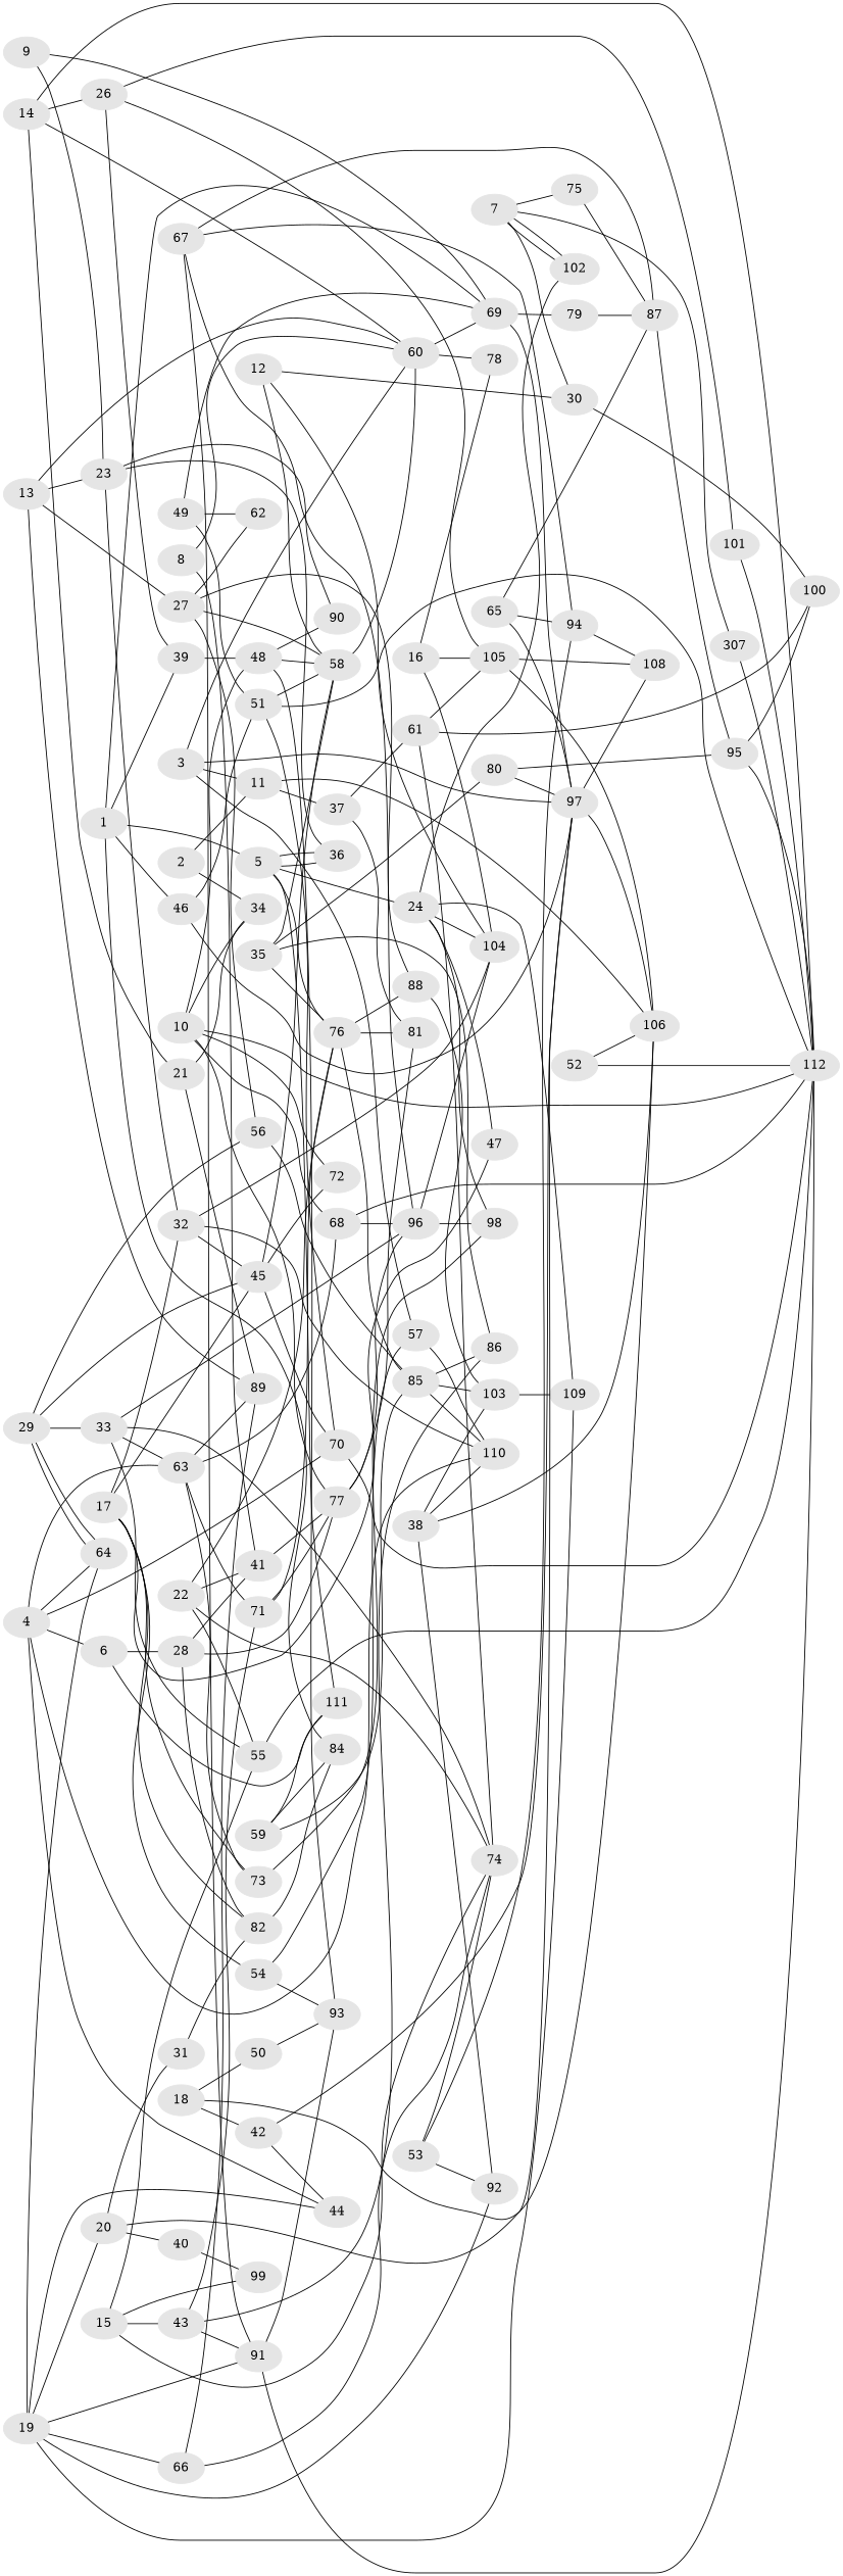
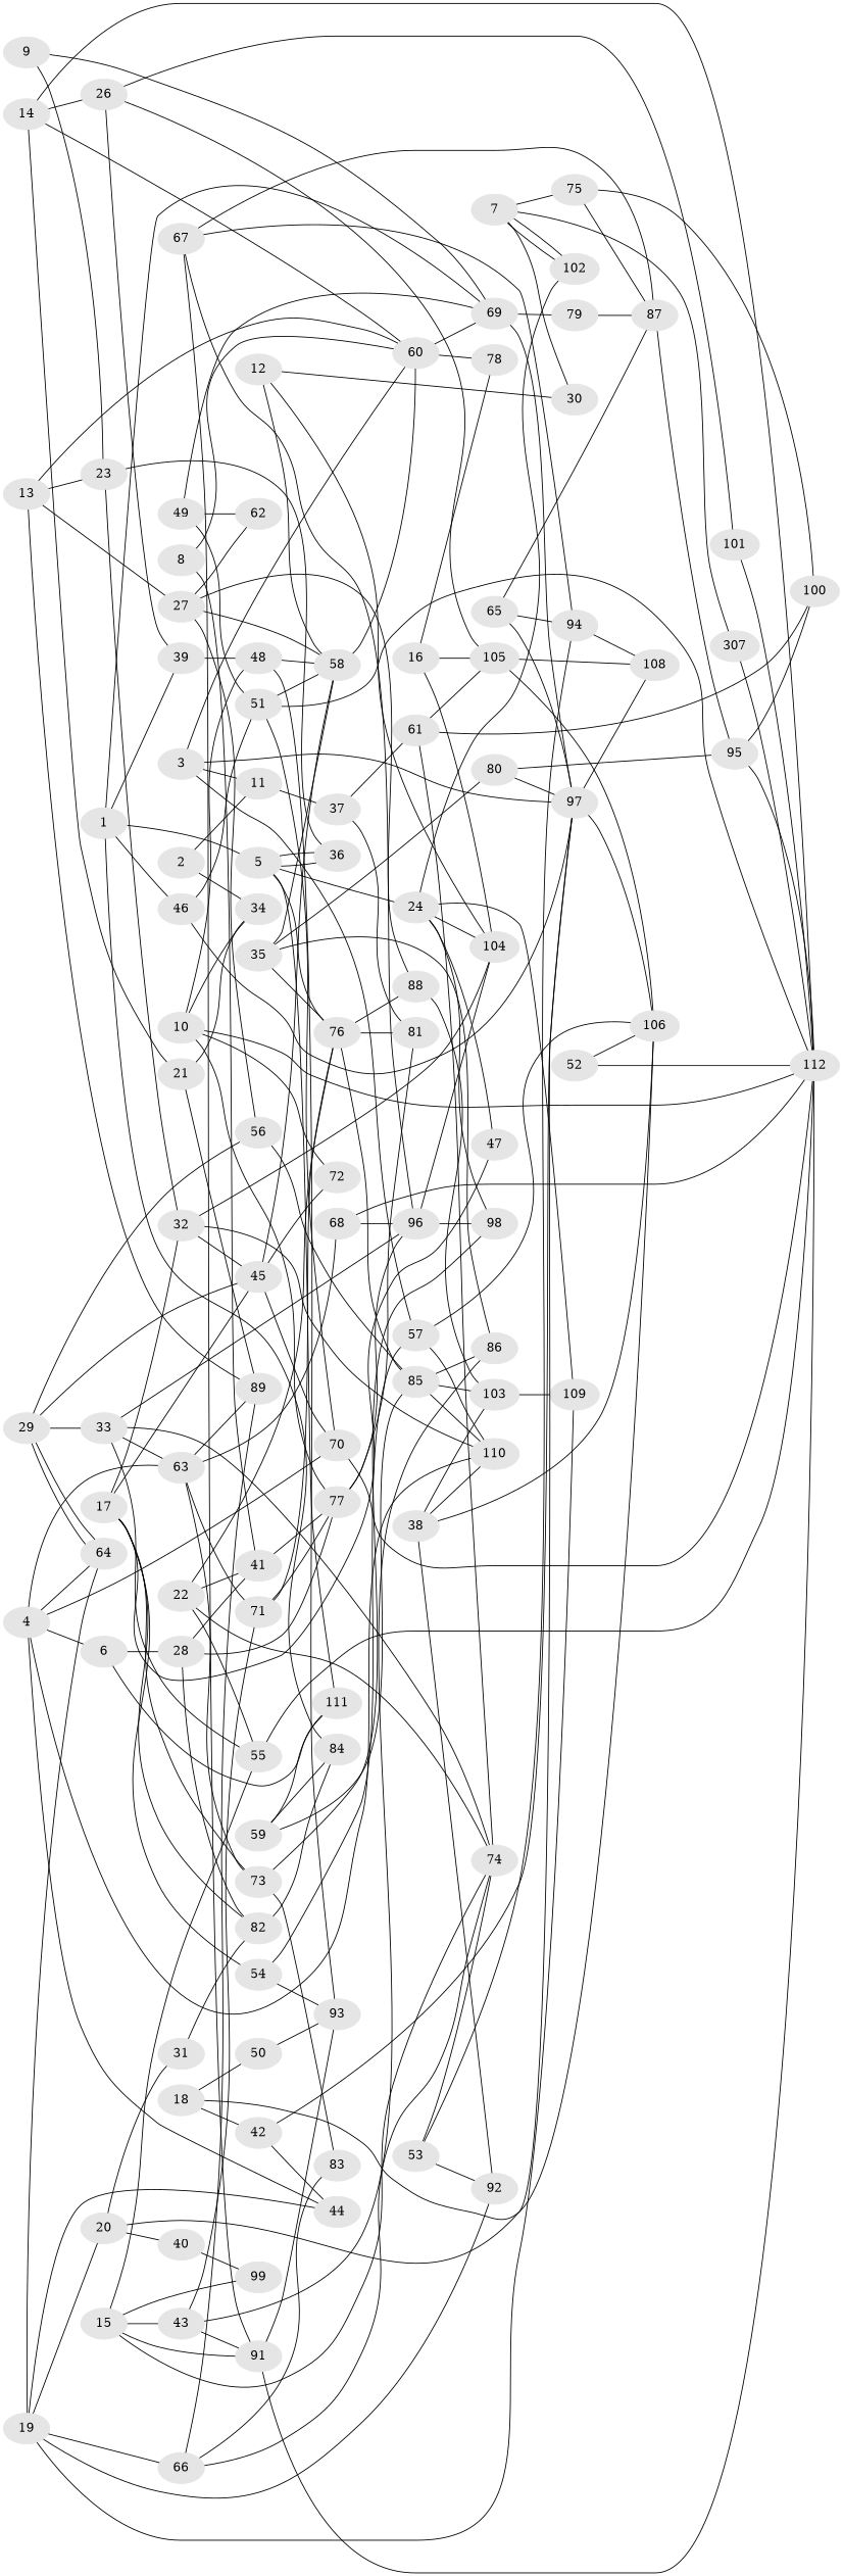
  graph {
    rankdir=LR
    node [color=gray90 style=filled]
    1
    5
    39
    46
    69
    84
    24
    36
    76
    111
    48
    97
    51
    79
    2
    11
    34
    37
    106
    3
    57
    60
    110
    78
    108
    4
    6
    44
    63
    64
    70
    28
    68
    89
    73
    71
    112
    102
    104
    47
    109
    98
    88
    81
    85
    41
    77
    82
    7
    30
    75
    n52 [label=307]
    100
    87
    8
    9
    23
    32
-   90
    10
    72
    58
    93
    96
    61
    12
    13
    27
    56
    62
    14
    21
    26
    105
    101
    15
    43
    55
    74
    99
    91
    86
    16
    17
    45
    54
+   83
    18
    42
    50
    19
    20
    66
    92
    31
    40
    22
    29
    33
    80
    95
    103
    35
    38
    49
    52
    53
    94
    59
    65
    67
    1 -- 5
    1 -- 39
    1 -- 46
    1 -- 69
    1 -- 84
    5 -- 24
    5 -- 36
    5 -- 36
    5 -- 76
    5 -- 111
    39 -- 48
    46 -- 97
    46 -- 51
    69 -- 97
    69 -- 79
    24 -- 102
    24 -- 104
    24 -- 47
    24 -- 109
    24 -- 98
    76 -- 88
    76 -- 81
    76 -- 85
-   48 -- 90
    48 -- 58
    48 -- 93
    97 -- 106
    97 -- 108
    51 -- 70
    51 -- 112
    51 -- 58
    79 -- 87
    2 -- 11
    2 -- 34
    11 -- 37
-   11 -- 106
+   57 -- 106
    37 -- 81
    37 -- 61
    3 -- 97
    3 -- 11
    3 -- 57
    3 -- 60
    57 -- 110
    60 -- 69
    60 -- 78
    4 -- 110
    4 -- 6
    4 -- 44
    4 -- 63
    4 -- 64
    4 -- 70
    6 -- 111
    6 -- 28
    63 -- 68
    63 -- 89
    63 -- 73
    63 -- 71
    70 -- 112
    28 -- 41
    28 -- 77
    28 -- 82
    68 -- 112
    68 -- 96
    73 -- 98
+   73 -- 83
    71 -- 76
    71 -- 77
    88 -- 103
    85 -- 110
    85 -- 86
    85 -- 103
    41 -- 77
    77 -- 81
    77 -- 96
    82 -- 84
    7 -- 102
    7 -- 102
    7 -- 30
    7 -- 75
    7 -- n52
-   30 -- 100
+   75 -- 100
    75 -- 87
    n52 -- 112
    87 -- 95
    8 -- 60
    8 -- 41
    9 -- 69
    9 -- 23
    23 -- 36
    23 -- 32
-   23 -- 90
    32 -- 110
    32 -- 104
    32 -- 45
    10 -- 48
    10 -- 34
-   10 -- 68
    10 -- 112
    10 -- 77
    10 -- 72
    58 -- 60
    96 -- 104
    96 -- 98
    61 -- 100
    61 -- 105
    61 -- 74
    12 -- 104
    12 -- 30
    12 -- 58
    13 -- 60
    13 -- 89
    13 -- 23
    13 -- 27
    27 -- 88
    27 -- 58
    27 -- 56
    27 -- 62
    56 -- 85
    14 -- 60
    14 -- 112
    14 -- 21
    14 -- 26
    21 -- 34
    21 -- 89
    26 -- 39
    26 -- 105
    26 -- 101
    105 -- 106
    105 -- 108
    101 -- 112
    15 -- 43
    15 -- 55
    15 -- 74
    15 -- 99
    43 -- 71
    43 -- 91
    43 -- 86
    55 -- 112
    91 -- 112
    91 -- 93
    16 -- 78
    16 -- 104
    16 -- 105
    17 -- 73
    17 -- 47
    17 -- 82
    17 -- 32
    17 -- 45
    17 -- 54
    45 -- 70
    45 -- 72
    45 -- 58
    54 -- 57
    54 -- 93
    18 -- 106
    18 -- 42
    18 -- 50
    42 -- 97
    42 -- 44
    50 -- 93
    19 -- 44
    19 -- 64
    19 -- 109
-   19 -- 91
+   15 -- 91
    19 -- 20
    19 -- 66
    19 -- 92
    20 -- 97
    20 -- 31
    20 -- 40
    66 -- 89
    66 -- 74
+   66 -- 83
    31 -- 82
    40 -- 99
    22 -- 76
    22 -- 41
    22 -- 55
    22 -- 74
    29 -- 64
    29 -- 64
    29 -- 56
    29 -- 45
    29 -- 33
    33 -- 63
    33 -- 96
    33 -- 55
    33 -- 74
    80 -- 97
    80 -- 95
    95 -- 112
    95 -- 100
    103 -- 109
    35 -- 76
    35 -- 58
    35 -- 86
    35 -- 80
    38 -- 106
    38 -- 110
    38 -- 92
    38 -- 103
    49 -- 69
    49 -- 51
    49 -- 62
    52 -- 106
    52 -- 112
    53 -- 74
    53 -- 92
    53 -- 94
    94 -- 108
    59 -- 84
    59 -- 111
    59 -- 85
    65 -- 97
    65 -- 87
    65 -- 94
    67 -- 87
    67 -- 96
    67 -- 91
    67 -- 94
  }
